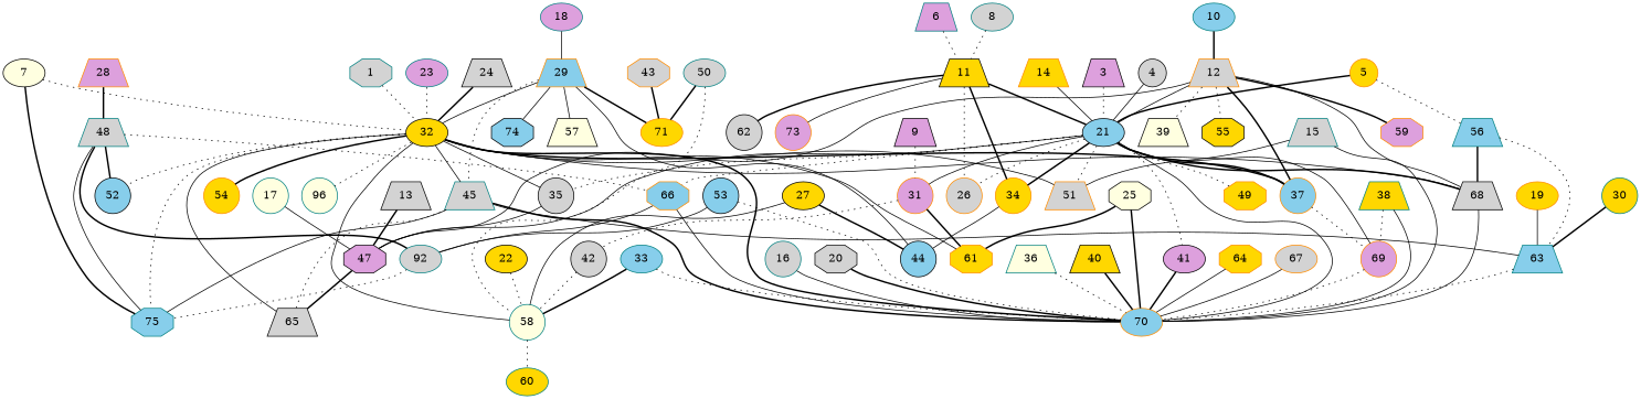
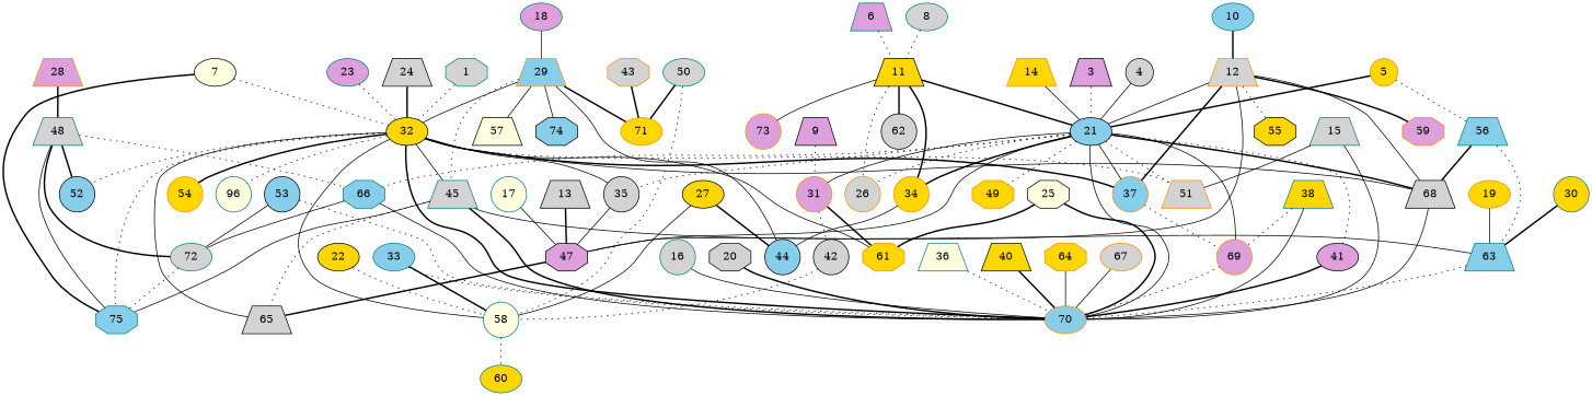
  graph {
    node [color=black fillcolor=lightgrey shape=trapezium style=filled]
    edge [style=solid weight=1.0]
    1 [color=teal shape=octagon]
    32 [fillcolor=gold shape=ellipse]
    70 [color=darkorange fillcolor=skyblue shape=ellipse]
    75 [color=teal fillcolor=skyblue shape=octagon]
    37 [color=darkorange fillcolor=skyblue shape=circle]
    68
    51 [color=darkorange]
    35 [shape=circle]
    58 [color=teal fillcolor=lightyellow shape=circle]
    61 [color=darkorange fillcolor=gold shape=octagon]
    45 [color=teal]
    n12 [color=teal fillcolor=lightyellow label=96 shape=circle]
    52 [fillcolor=skyblue shape=circle]
    54 [color=darkorange fillcolor=gold shape=circle]
    65
    3 [fillcolor=plum]
    21 [fillcolor=skyblue shape=ellipse]
    31 [color=darkorange fillcolor=plum shape=circle]
    26 [color=darkorange shape=circle]
    34 [color=darkorange fillcolor=gold shape=circle]
    47 [fillcolor=plum shape=octagon]
    41 [fillcolor=plum shape=ellipse]
    49 [color=darkorange fillcolor=gold shape=octagon]
-   66 [color=darkorange fillcolor=skyblue shape=octagon]
+   66 [color=teal fillcolor=skyblue shape=octagon]
    69 [color=darkorange fillcolor=plum shape=circle]
    4 [shape=circle]
    5 [color=darkorange fillcolor=gold shape=circle]
    56 [color=teal fillcolor=skyblue]
    63 [color=teal fillcolor=skyblue]
    6 [color=teal fillcolor=plum]
    11 [fillcolor=gold]
    62 [shape=circle]
    73 [color=darkorange fillcolor=plum shape=circle]
    7 [fillcolor=lightyellow shape=ellipse]
    8 [color=teal shape=ellipse]
    9 [fillcolor=plum]
    42 [shape=circle]
    10 [color=teal fillcolor=skyblue shape=ellipse]
    12 [color=darkorange]
-   39 [fillcolor=lightyellow]
    55 [fillcolor=gold shape=octagon]
    59 [color=darkorange fillcolor=plum shape=octagon]
    44 [fillcolor=skyblue shape=circle]
    13
    14 [color=darkorange fillcolor=gold]
    15 [color=teal]
    16 [color=teal shape=circle]
    17 [color=teal fillcolor=lightyellow shape=circle]
    18 [color=teal fillcolor=plum shape=ellipse]
    29 [color=darkorange fillcolor=skyblue]
    57 [fillcolor=lightyellow]
    71 [color=darkorange fillcolor=gold shape=ellipse]
    74 [fillcolor=skyblue shape=octagon]
    19 [color=darkorange fillcolor=gold shape=ellipse]
    20 [shape=octagon]
-   72 [color=teal shape=ellipse label=92]
+   72 [color=teal shape=ellipse]
    22 [fillcolor=gold shape=ellipse]
    60 [color=teal fillcolor=gold shape=ellipse]
    23 [color=teal fillcolor=plum shape=ellipse]
    24
    25 [fillcolor=lightyellow shape=octagon]
    27 [fillcolor=gold shape=ellipse]
    28 [color=darkorange fillcolor=plum]
    48 [color=teal]
    30 [color=teal fillcolor=gold shape=circle]
    33 [color=teal fillcolor=skyblue shape=ellipse]
    36 [color=teal fillcolor=lightyellow]
    38 [color=teal fillcolor=gold]
    40 [fillcolor=gold]
    43 [color=darkorange shape=octagon]
    50 [color=teal shape=ellipse]
    53 [fillcolor=skyblue shape=circle]
    64 [color=darkorange fillcolor=gold shape=octagon]
    67 [color=darkorange shape=ellipse]
    1 -- 32 [style=dotted]
    32 -- 70 [style=bold]
    32 -- 75 [style=dotted]
    32 -- 37 [style=bold]
    32 -- 68
-   32 -- 51
+   32 -- 51 [style=dotted]
    32 -- 35
    32 -- 58
    32 -- 61 [weight=2.0]
    32 -- 45
    32 -- n12 [style=dotted]
    32 -- 52 [style=dotted]
    32 -- 54 [style=bold]
    32 -- 65
    37 -- 69 [style=dotted]
    68 -- 70
    35 -- 47
    58 -- 60 [style=dotted]
    45 -- 70 [style=bold]
    45 -- 75
    45 -- 65 [style=dotted]
    45 -- 63
    3 -- 21 [style=dotted]
    21 -- 70
-   21 -- 37 [style=bold]
+   21 -- 37
    21 -- 68 [style=bold]
    21 -- 51 [style=dotted]
    21 -- 35 [style=dotted]
    21 -- 31
    21 -- 26 [style=dotted]
    21 -- 34 [style=bold]
    21 -- 47
    21 -- 41 [style=dotted]
    21 -- 49 [style=dotted]
    21 -- 66 [style=dotted]
    21 -- 69
    31 -- 61 [style=bold]
    31 -- 42 [style=dotted]
    34 -- 44
    47 -- 65 [style=bold]
    41 -- 70 [style=bold]
    66 -- 70
    66 -- 72
    69 -- 70 [style=dotted]
    4 -- 21
    5 -- 21 [style=bold]
    5 -- 56 [style=dotted]
    56 -- 68 [style=bold]
    56 -- 63 [style=dotted]
    63 -- 70 [style=dotted]
    6 -- 11 [style=dotted]
    11 -- 21 [style=bold]
    11 -- 26 [style=dotted]
    11 -- 34 [style=bold]
    11 -- 62 [style=bold]
    11 -- 73
    7 -- 32 [style=dotted]
    7 -- 75 [style=bold]
    8 -- 11 [style=dotted]
    9 -- 31 [style=dotted]
    42 -- 58 [style=dotted]
    10 -- 12 [style=bold]
    12 -- 37 [style=bold]
    12 -- 68
    12 -- 21 [weight=2.0]
    12 -- 47
-   12 -- 39 [style=dotted]
    12 -- 55 [style=dotted]
    12 -- 59 [style=bold]
    13 -- 47 [style=bold]
    14 -- 21
    15 -- 70
    15 -- 51
    16 -- 70
    17 -- 47
    18 -- 29
    29 -- 32
    29 -- 45 [style=dotted]
    29 -- 44
    29 -- 57
    29 -- 71 [style=bold]
    29 -- 74
    19 -- 63
    20 -- 70 [style=bold]
    72 -- 75 [style=dotted]
    22 -- 58 [style=dotted]
    23 -- 32 [style=dotted]
    24 -- 32 [style=bold]
    25 -- 70 [style=bold]
    25 -- 61 [style=bold]
    27 -- 58
    27 -- 44 [style=bold]
    28 -- 48 [style=bold]
    48 -- 75
    48 -- 52 [style=bold]
    48 -- 66 [style=dotted]
    48 -- 72 [style=bold]
    30 -- 63 [style=bold]
    33 -- 70 [style=dotted]
    33 -- 58 [style=bold]
    36 -- 70 [style=dotted]
    38 -- 70
    38 -- 69 [style=dotted]
    40 -- 70 [style=bold]
    43 -- 71 [style=bold]
    50 -- 58 [style=dotted]
    50 -- 71 [style=bold]
    53 -- 70 [style=dotted]
    53 -- 72
    64 -- 70
    67 -- 70
  }
